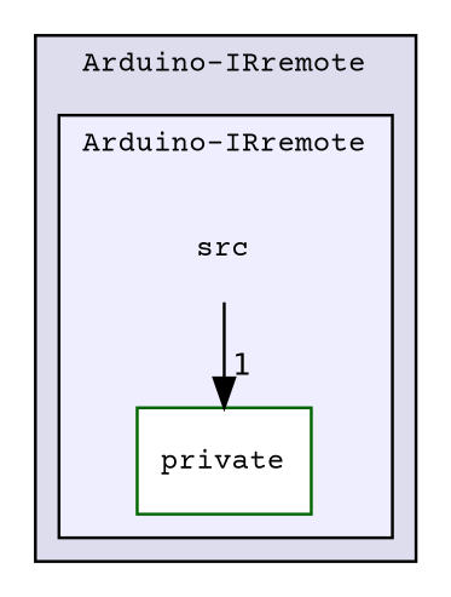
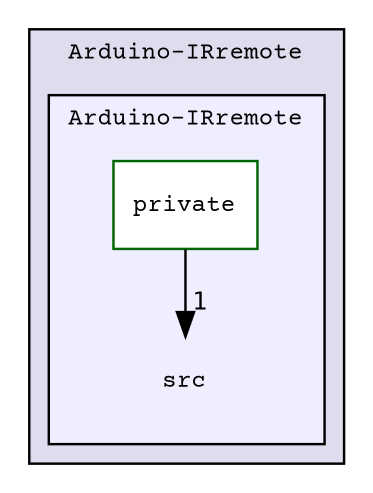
  digraph {
    compound=true
    fontname="Courier Prime"
    node [fontname="Courier Prime" fontsize=10]
    n1 [label=src shape=plaintext color=blue]
    n2 [fillcolor=white label=private shape=box style=filled color=darkgreen]
    subgraph cluster_1 {
      bgcolor="#ddddee"
      fontsize=10
      label="Arduino-IRremote"
      pencolor=black
      subgraph cluster_2 {
        bgcolor="#eeeeff"
        fontsize=10
        pencolor=black
        n1
        n2
      }
    }
-   n1 -> n2 [headlabel=1 labeldistance=1.5 labelfontname=Helvetica labelfontsize=10 fontname="Courier Prime"]
+   n2 -> n1 [headlabel=1 labeldistance=1.5 labelfontname=Helvetica labelfontsize=10 fontname="Courier Prime"]
  }
